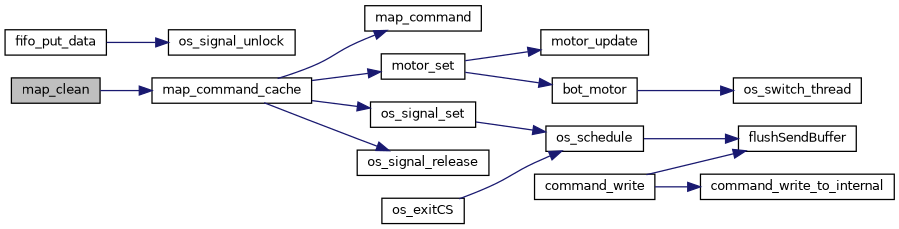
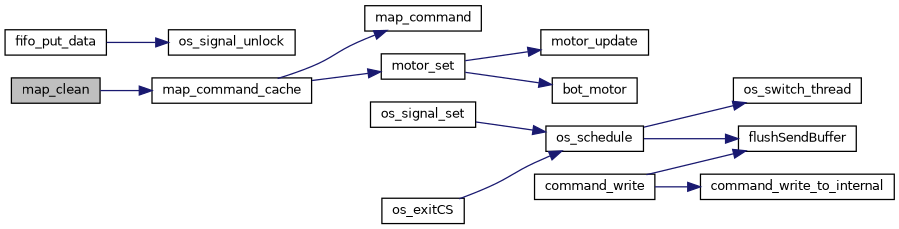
  digraph {
    rankdir=LR
    node [color=black fillcolor=white fontname=Helvetica fontsize=10 shape=record style=filled]
    edge [color=midnightblue fontname=Helvetica fontsize=10 labelfontname=Helvetica labelfontsize=10 style=solid]
    n1 [fillcolor=grey75 fontcolor=black height=0.2 label=map_clean width=0.4]
    n2 [height=0.2 label=map_command_cache width=0.4]
    n3 [height=0.2 label=map_command width=0.4]
    n4 [height=0.2 label=motor_set width=0.4]
    n5 [height=0.2 label=os_signal_set width=0.4]
-   n6 [height=0.2 label=os_signal_release width=0.4]
    n7 [height=0.2 label=motor_update width=0.4]
    n8 [height=0.2 label=bot_motor width=0.4]
    n9 [height=0.2 label=os_schedule width=0.4]
    n10 [height=0.2 label=command_write width=0.4]
    n11 [height=0.2 label=command_write_to_internal width=0.4]
    n12 [height=0.2 label=flushSendBuffer width=0.4]
    n13 [height=0.2 label=os_exitCS width=0.4]
    n14 [height=0.2 label=os_switch_thread width=0.4]
    n15 [height=0.2 label=fifo_put_data width=0.4]
    n16 [height=0.2 label=os_signal_unlock width=0.4]
    n1 -> n2
    n2 -> n3
    n2 -> n4
-   n2 -> n5
-   n2 -> n6
    n4 -> n7
    n4 -> n8
    n5 -> n9
    n9 -> n12
-   n8 -> n14
+   n9 -> n14
    n10 -> n11
    n10 -> n12
    n13 -> n9
    n15 -> n16
  }
